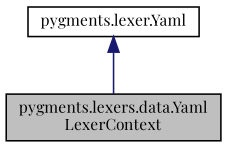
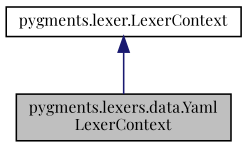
  digraph {
    fontname="Playfair Display"
    node [color=black fontname="Playfair Display" fontsize=10 shape=record style=filled]
    n1 [fillcolor=grey75 fontcolor=black height=0.2 label="pygments.lexers.data.Yaml\lLexerContext" width=0.4]
-   n2 [fillcolor=white height=0.2 label="pygments.lexer.Yaml" width=0.4]
+   n2 [fillcolor=white height=0.2 label="pygments.lexer.LexerContext" width=0.4]
    n2 -> n1 [color=midnightblue dir=back fontname="Playfair Display" fontsize=10 labelfontname=Helvetica labelfontsize=10 style=solid]
  }
